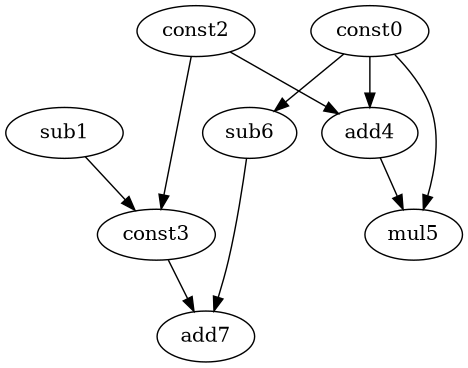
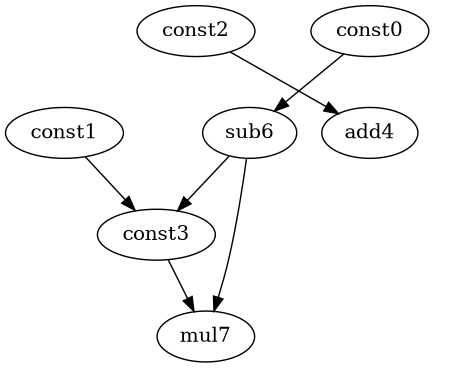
  digraph {
    node [opcode=const]
    edge [operand=1]
    n1 [label=add4 opcode=sub]
    const0
-   mul5 [opcode=mul]
    sub6 [opcode=sub]
-   add7 [opcode=add]
+   add7 [opcode=add label=mul7]
    n6 [label=const3 opcode=add]
-   const1 [label=sub1]
+   const1
    const2
-   n1 -> mul5
-   const0 -> n1 [operand=0]
-   const0 -> mul5 [operand=0]
    const0 -> sub6
    sub6 -> add7
    n6 -> add7 [operand=0]
    const1 -> n6 [operand=0]
    const2 -> n1
-   const2 -> n6
+   sub6 -> n6
  }
